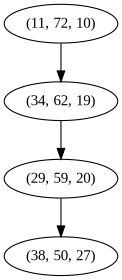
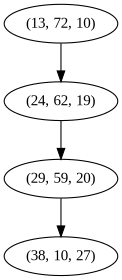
  digraph {
    fontname="Liberation Serif"
    node [fontname="Liberation Serif"]
    edge [fontname="Liberation Serif"]
-   "(13, 72, 10)" [label="(11, 72, 10)"]
-   "(24, 62, 19)" [label="(34, 62, 19)"]
+   "(13, 72, 10)"
+   "(24, 62, 19)"
    n3 [label="(29, 59, 20)"]
-   "(38, 50, 27)"
+   "(38, 50, 27)" [label="(38, 10, 27)"]
    "(13, 72, 10)" -> "(24, 62, 19)"
    "(24, 62, 19)" -> n3
    n3 -> "(38, 50, 27)"
  }
